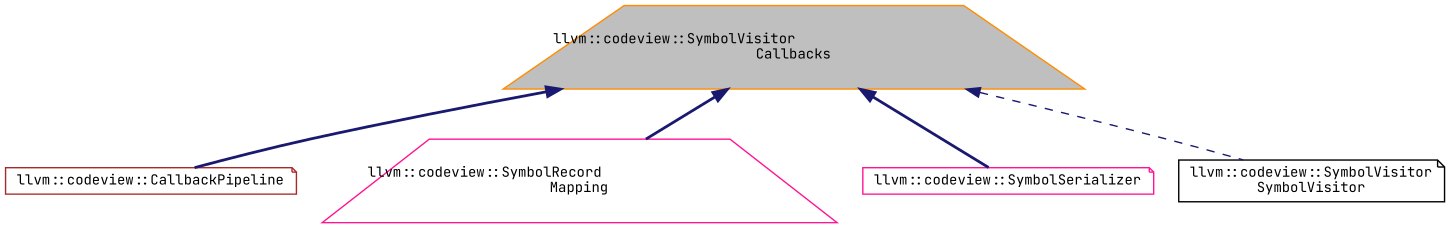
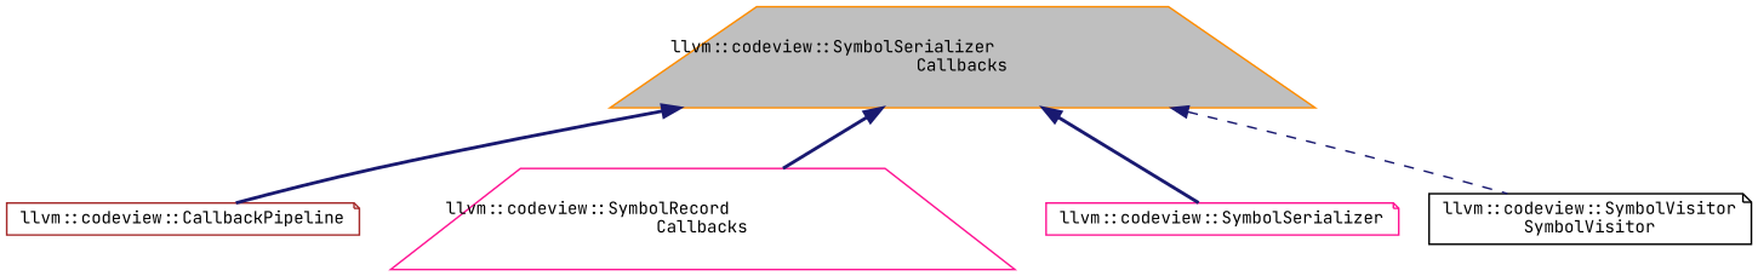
  digraph {
    fontname="JetBrains Mono"
    rankdir=TB
    node [color=deeppink fontname="JetBrains Mono" fontsize=10 shape=note]
    edge [color=midnightblue dir=back fontname="JetBrains Mono" fontsize=10 labelfontname=Helvetica labelfontsize=10 style=bold]
-   n1 [color=darkorange fillcolor=grey75 fontcolor=black height=0.2 label="llvm::codeview::SymbolVisitor\lCallbacks" shape=trapezium style=filled width=0.4]
+   n1 [color=darkorange fillcolor=grey75 fontcolor=black height=0.2 label="llvm::codeview::SymbolSerializer\lCallbacks" shape=trapezium style=filled width=0.4]
    n2 [color=brown height=0.2 label="llvm::codeview::CallbackPipeline" width=0.4]
-   n3 [height=0.2 label="llvm::codeview::SymbolRecord\lMapping" shape=trapezium width=0.4]
+   n3 [height=0.2 label="llvm::codeview::SymbolRecord\lCallbacks" shape=trapezium width=0.4]
    n4 [height=0.2 label="llvm::codeview::SymbolSerializer" width=0.4]
    n5 [color=black height=0.2 label="llvm::codeview::SymbolVisitor\lSymbolVisitor" width=0.4]
    n1 -> n2
    n1 -> n3
    n1 -> n4
    n1 -> n5 [style=dashed]
  }
